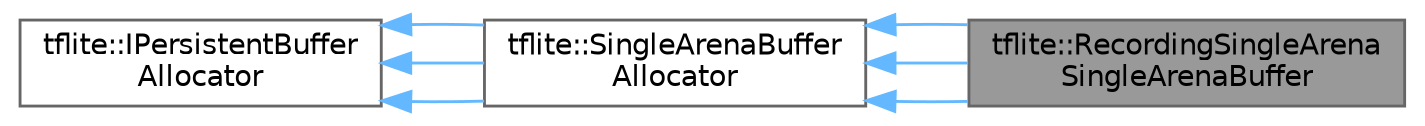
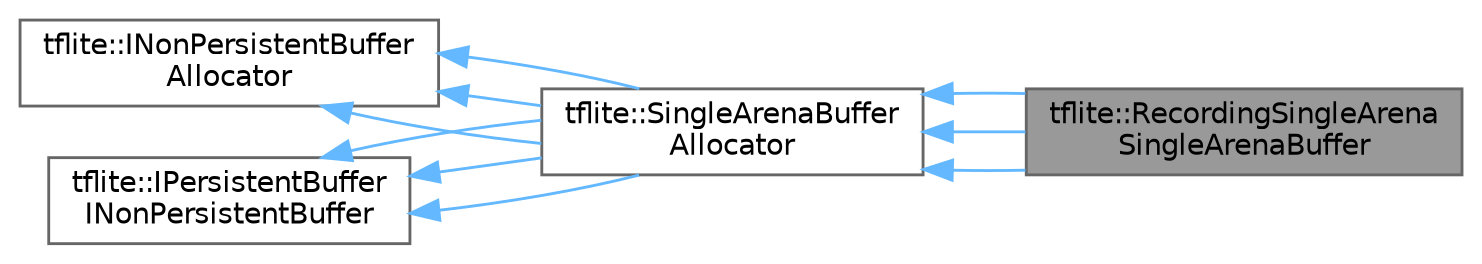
  digraph {
    rankdir=LR
    node [color=gray40 fillcolor=white fontname=Helvetica fontsize=10 shape=box style=filled]
    edge [color=steelblue1 dir=back fontname=Helvetica fontsize=10 labelfontname=Helvetica labelfontsize=10 style=solid]
    n1 [fillcolor=grey60 fontcolor=black height=0.2 label="tflite::RecordingSingleArena\lSingleArenaBuffer" width=0.4]
    n2 [height=0.2 label="tflite::SingleArenaBuffer\lAllocator" width=0.4]
-   n4 [height=0.2 label="tflite::IPersistentBuffer\lAllocator" width=0.4]
+   n3 [height=0.2 label="tflite::INonPersistentBuffer\lAllocator" width=0.4]
+   n4 [height=0.2 label="tflite::IPersistentBuffer\lINonPersistentBuffer" width=0.4]
    n2 -> n1
    n2 -> n1
    n2 -> n1
+   n3 -> n2
+   n3 -> n2
+   n3 -> n2
    n4 -> n2
    n4 -> n2
    n4 -> n2
  }
